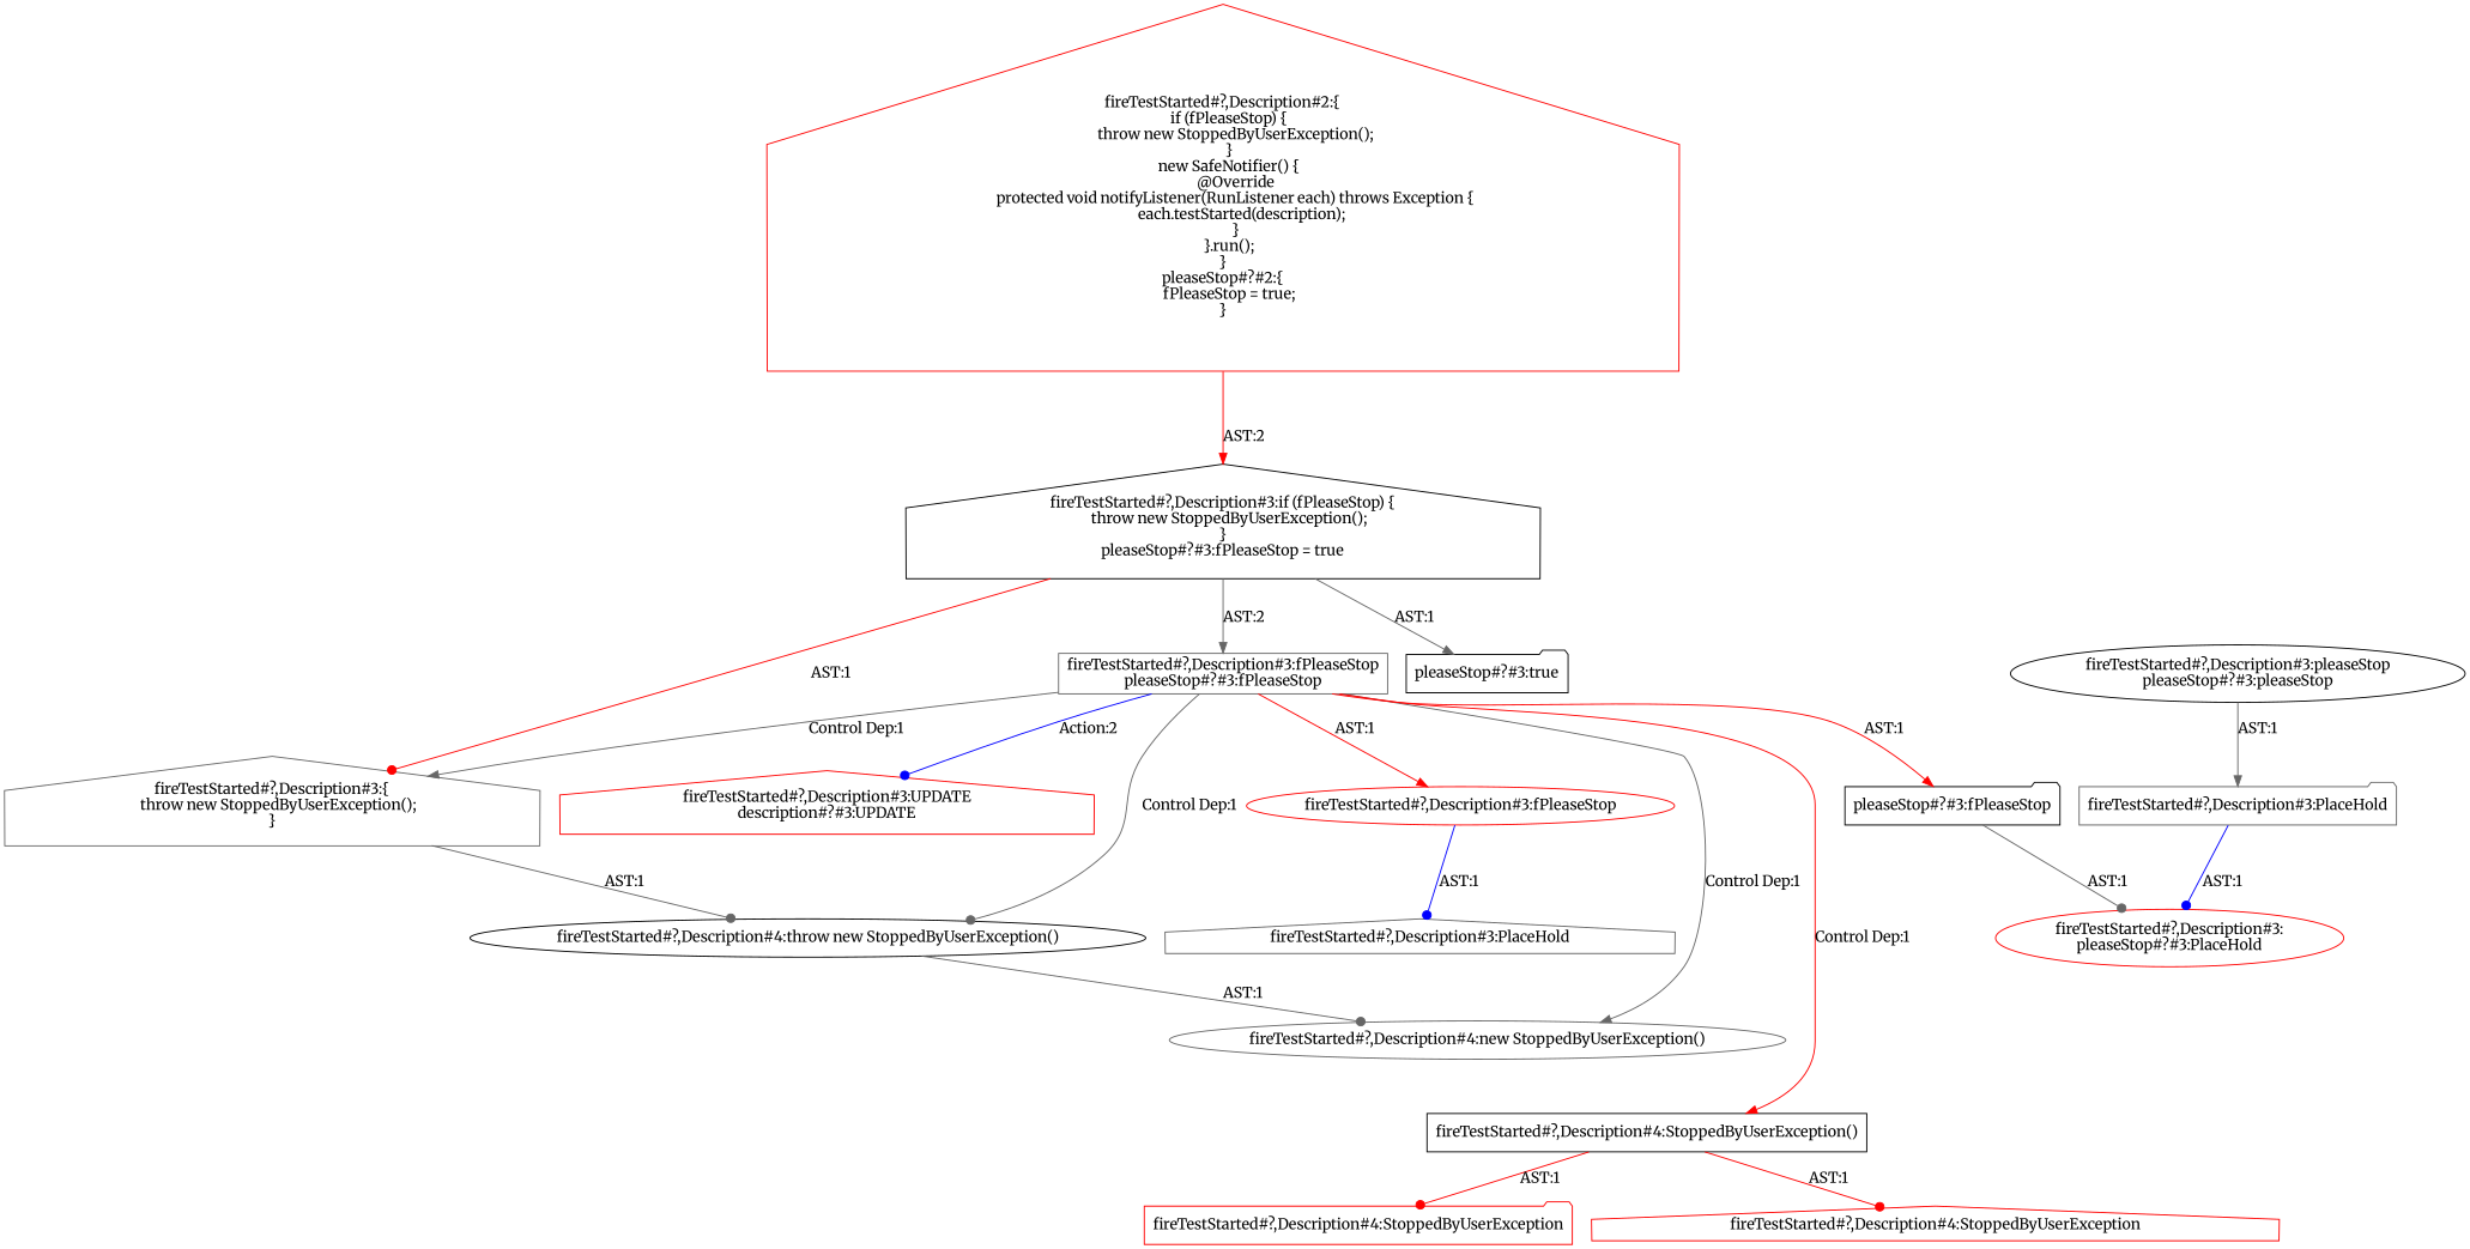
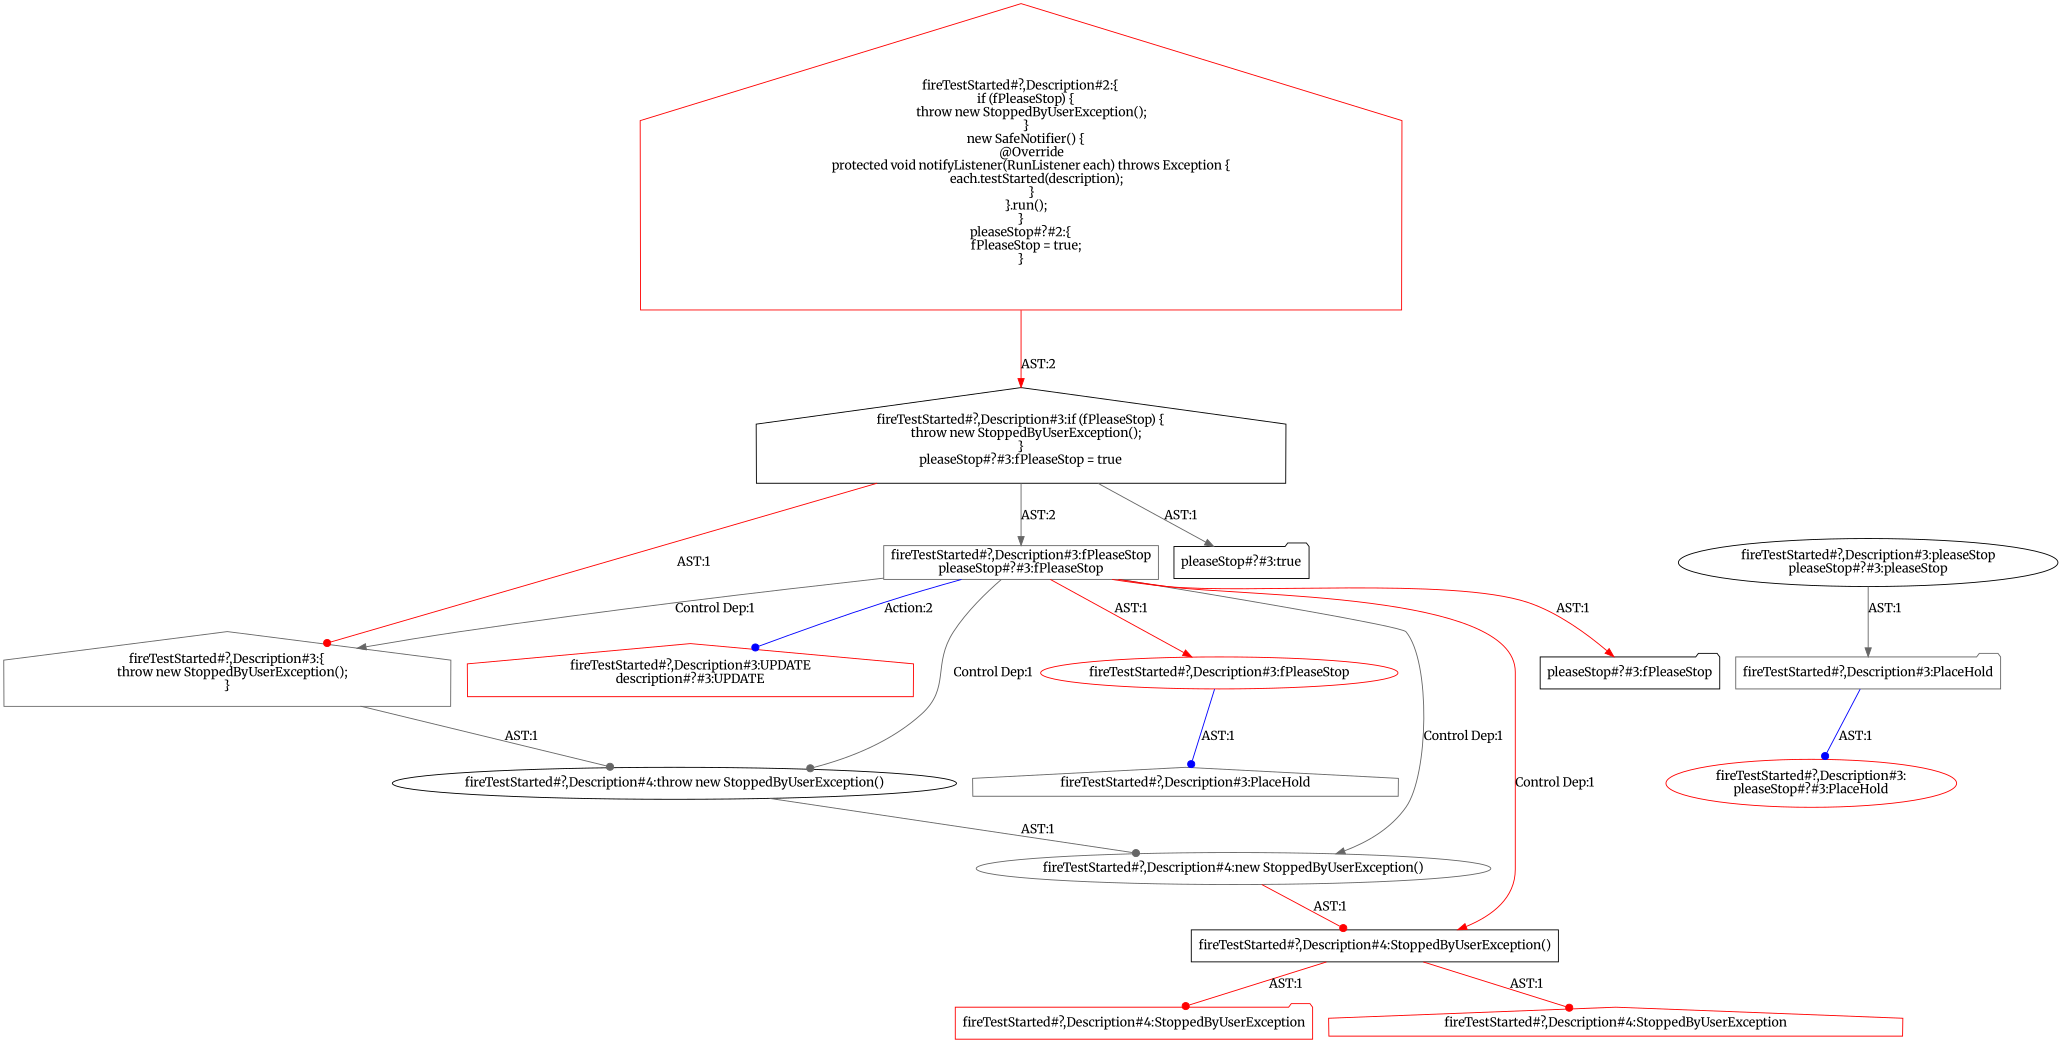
  digraph {
    fontname=Merriweather
    node [color=red fontname=Merriweather shape=house]
    edge [arrowhead=dot color=gray40 fontname=Merriweather]
    n1 [label="fireTestStarted#?,Description#3:UPDATE\ndescription#?#3:UPDATE"]
    n2 [color=gray40 label="fireTestStarted#?,Description#3:fPleaseStop\npleaseStop#?#3:fPleaseStop" shape=box]
    n3 [color=gray40 label="fireTestStarted#?,Description#3:\{\n    throw new StoppedByUserException();\n\}"]
    n4 [color=black label="fireTestStarted#?,Description#4:throw new StoppedByUserException()" shape=ellipse]
    n5 [color=gray40 label="fireTestStarted#?,Description#4:new StoppedByUserException()" shape=ellipse]
    n6 [color=black label="fireTestStarted#?,Description#4:StoppedByUserException()" shape=box]
    n7 [label="fireTestStarted#?,Description#3:fPleaseStop" shape=ellipse]
    n8 [color=black label="pleaseStop#?#3:fPleaseStop" shape=folder]
    n9 [label="fireTestStarted#?,Description#4:StoppedByUserException" shape=folder]
    n10 [label="fireTestStarted#?,Description#4:StoppedByUserException"]
    n11 [color=gray40 label="fireTestStarted#?,Description#3:PlaceHold"]
    n12 [label="fireTestStarted#?,Description#3:\npleaseStop#?#3:PlaceHold" shape=ellipse]
    n13 [color=black label="fireTestStarted#?,Description#3:if (fPleaseStop) \{\n    throw new StoppedByUserException();\n\}\npleaseStop#?#3:fPleaseStop = true"]
    n14 [color=black label="pleaseStop#?#3:true" shape=folder]
    n15 [label="fireTestStarted#?,Description#2:\{\n    if (fPleaseStop) \{\n        throw new StoppedByUserException();\n    \}\n    new SafeNotifier() \{\n        @Override\n        protected void notifyListener(RunListener each) throws Exception \{\n            each.testStarted(description);\n        \}\n    \}.run();\n\}\npleaseStop#?#2:\{\n    fPleaseStop = true;\n\}"]
    n16 [color=black label="fireTestStarted#?,Description#3:pleaseStop\npleaseStop#?#3:pleaseStop" shape=ellipse]
    n17 [color=gray40 label="fireTestStarted#?,Description#3:PlaceHold" shape=folder]
    n2 -> n1 [color=blue label="Action:2"]
    n2 -> n3 [arrowhead=normal label="Control Dep:1"]
    n2 -> n4 [label="Control Dep:1"]
    n2 -> n5 [arrowhead=normal label="Control Dep:1"]
    n2 -> n6 [arrowhead=normal color=red label="Control Dep:1"]
    n2 -> n7 [arrowhead=normal color=red label="AST:1"]
    n2 -> n8 [arrowhead=normal color=red label="AST:1"]
    n3 -> n4 [label="AST:1"]
    n4 -> n5 [label="AST:1"]
+   n5 -> n6 [color=red label="AST:1"]
    n6 -> n9 [color=red label="AST:1"]
    n6 -> n10 [color=red label="AST:1"]
    n7 -> n11 [color=blue label="AST:1"]
-   n8 -> n12 [label="AST:1"]
    n13 -> n2 [arrowhead=normal label="AST:2"]
    n13 -> n3 [color=red label="AST:1"]
    n13 -> n14 [arrowhead=normal label="AST:1"]
    n15 -> n13 [arrowhead=normal color=red label="AST:2"]
    n16 -> n17 [arrowhead=normal label="AST:1"]
    n17 -> n12 [color=blue label="AST:1"]
  }
